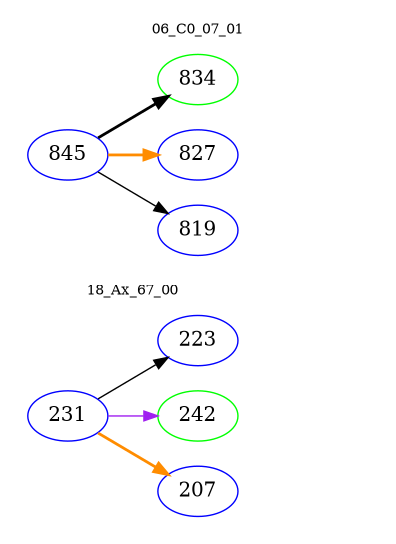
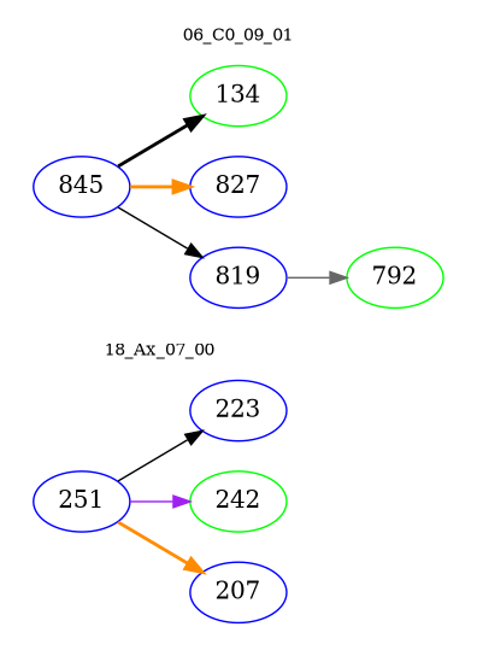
  digraph {
    rankdir=LR
    node [color=blue]
    edge [color=black style=solid]
-   n1 [label=231]
+   n1 [label=251]
    n2 [label=207]
    n3 [color=green label=242]
    n4 [label=223]
    n5 [label=845]
    n6 [label=819]
    n7 [label=827]
-   n8 [color=green label=834]
+   n8 [color=green label=134]
+   n9 [color=green label=792]
    subgraph cluster_1 {
      color=white
      fontsize=10
-     label="18_Ax_67_00"
+     label="18_Ax_07_00"
      n1
      n2
      n3
      n4
    }
    subgraph cluster_2 {
      color=white
      fontsize=10
-     label="06_C0_07_01"
+     label="06_C0_09_01"
      n5
      n6
      n7
      n8
+     n9
    }
    n1 -> n2 [color=darkorange style=bold]
    n1 -> n3 [color=purple]
    n1 -> n4
    n5 -> n6
    n5 -> n7 [color=darkorange style=bold]
    n5 -> n8 [style=bold]
+   n6 -> n9 [color=gray40]
  }
